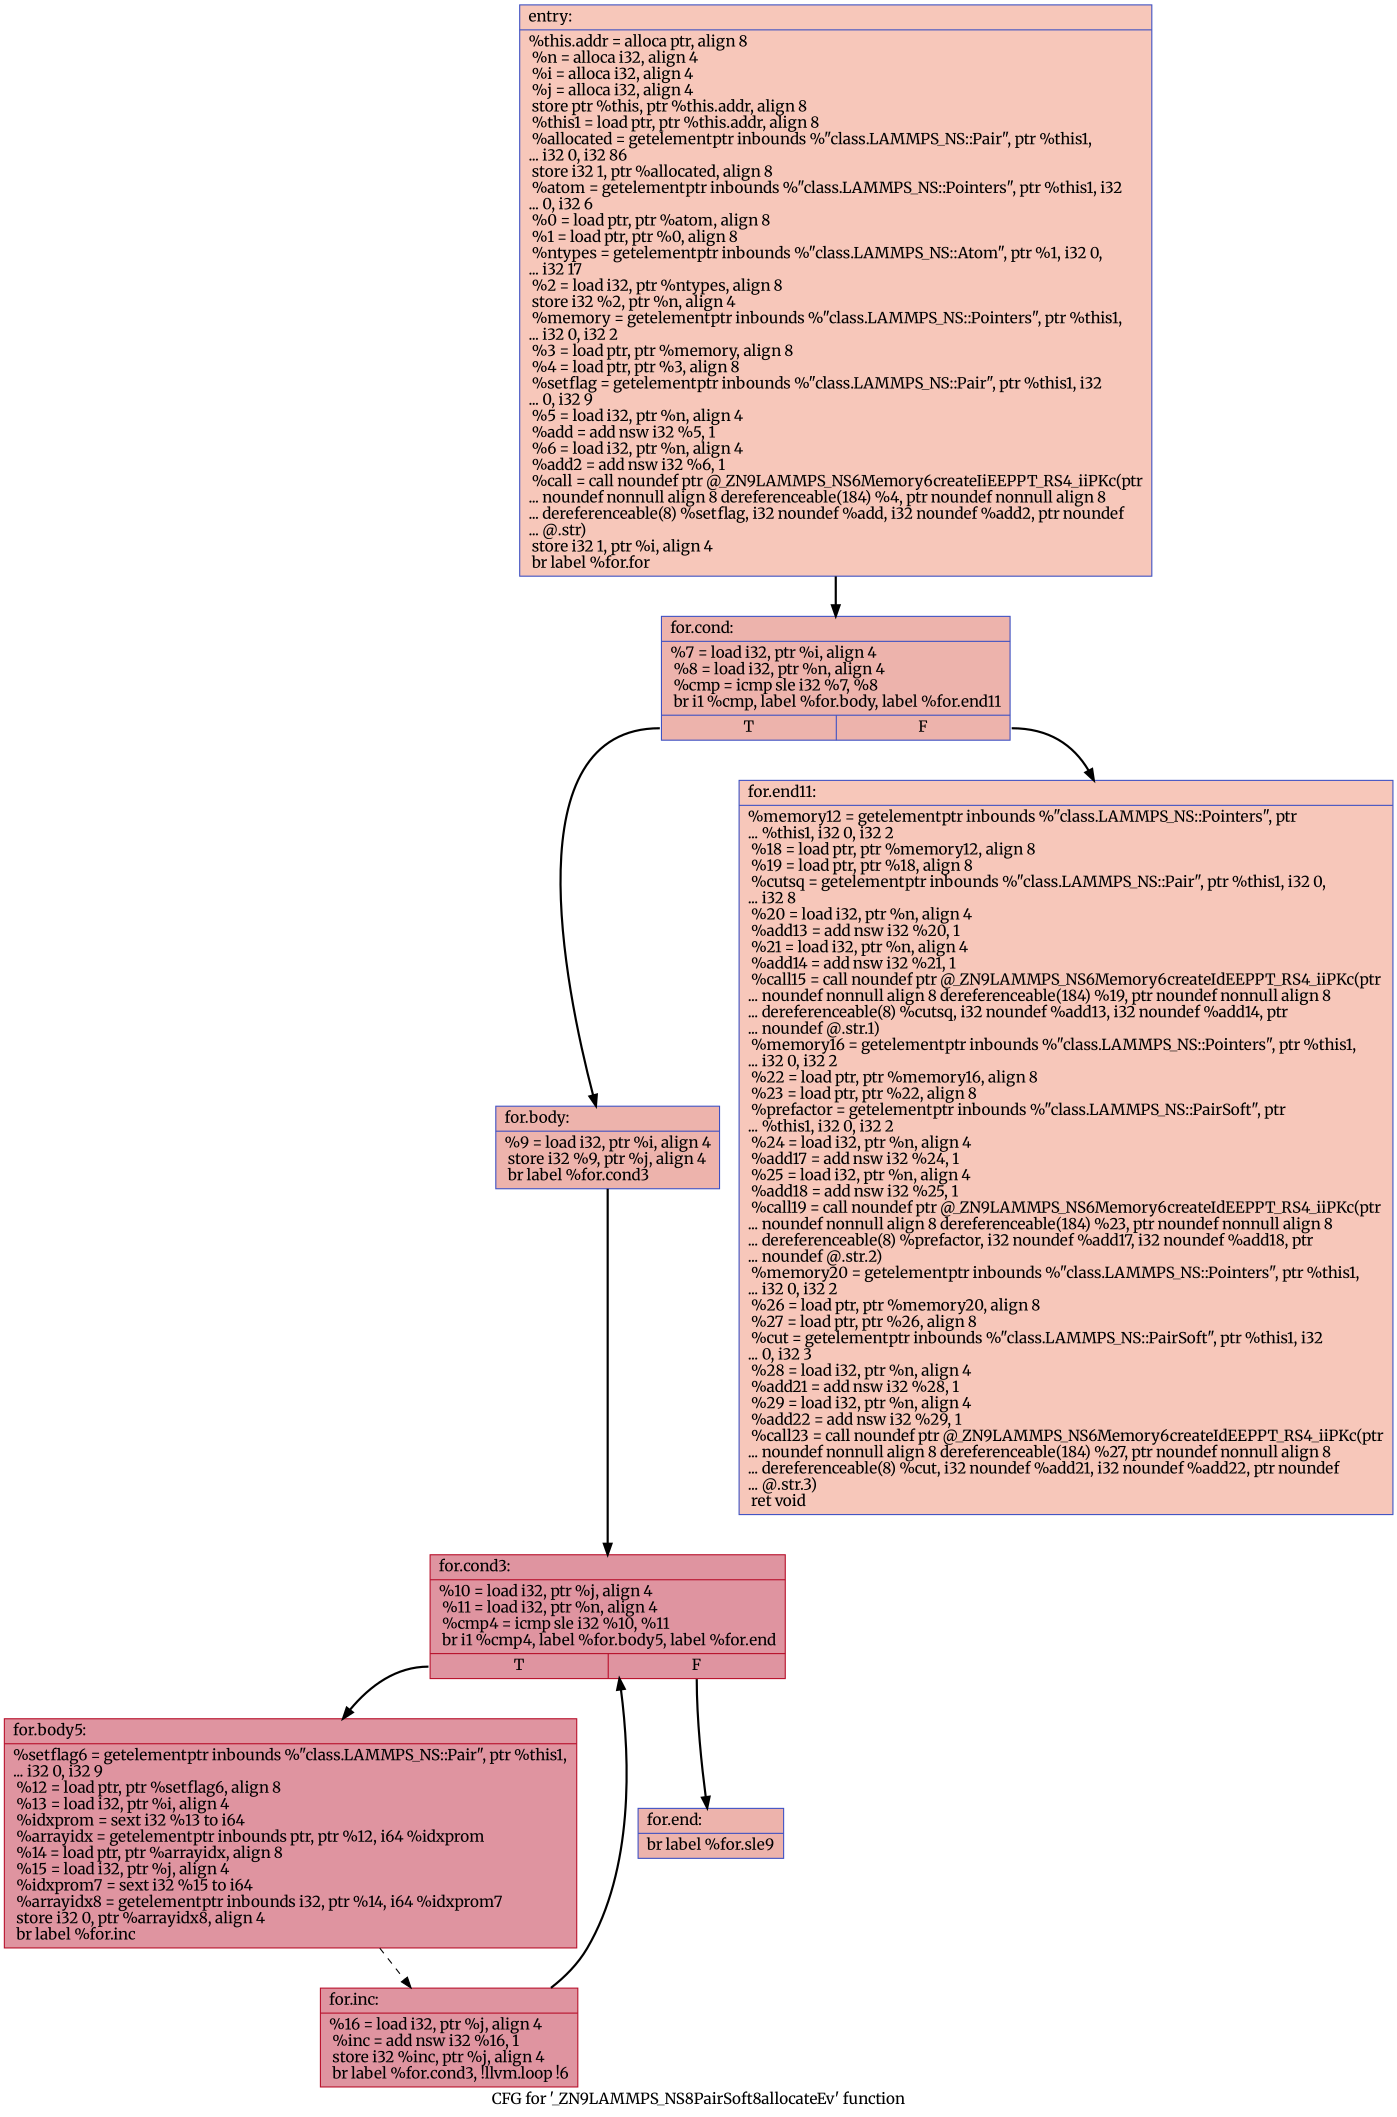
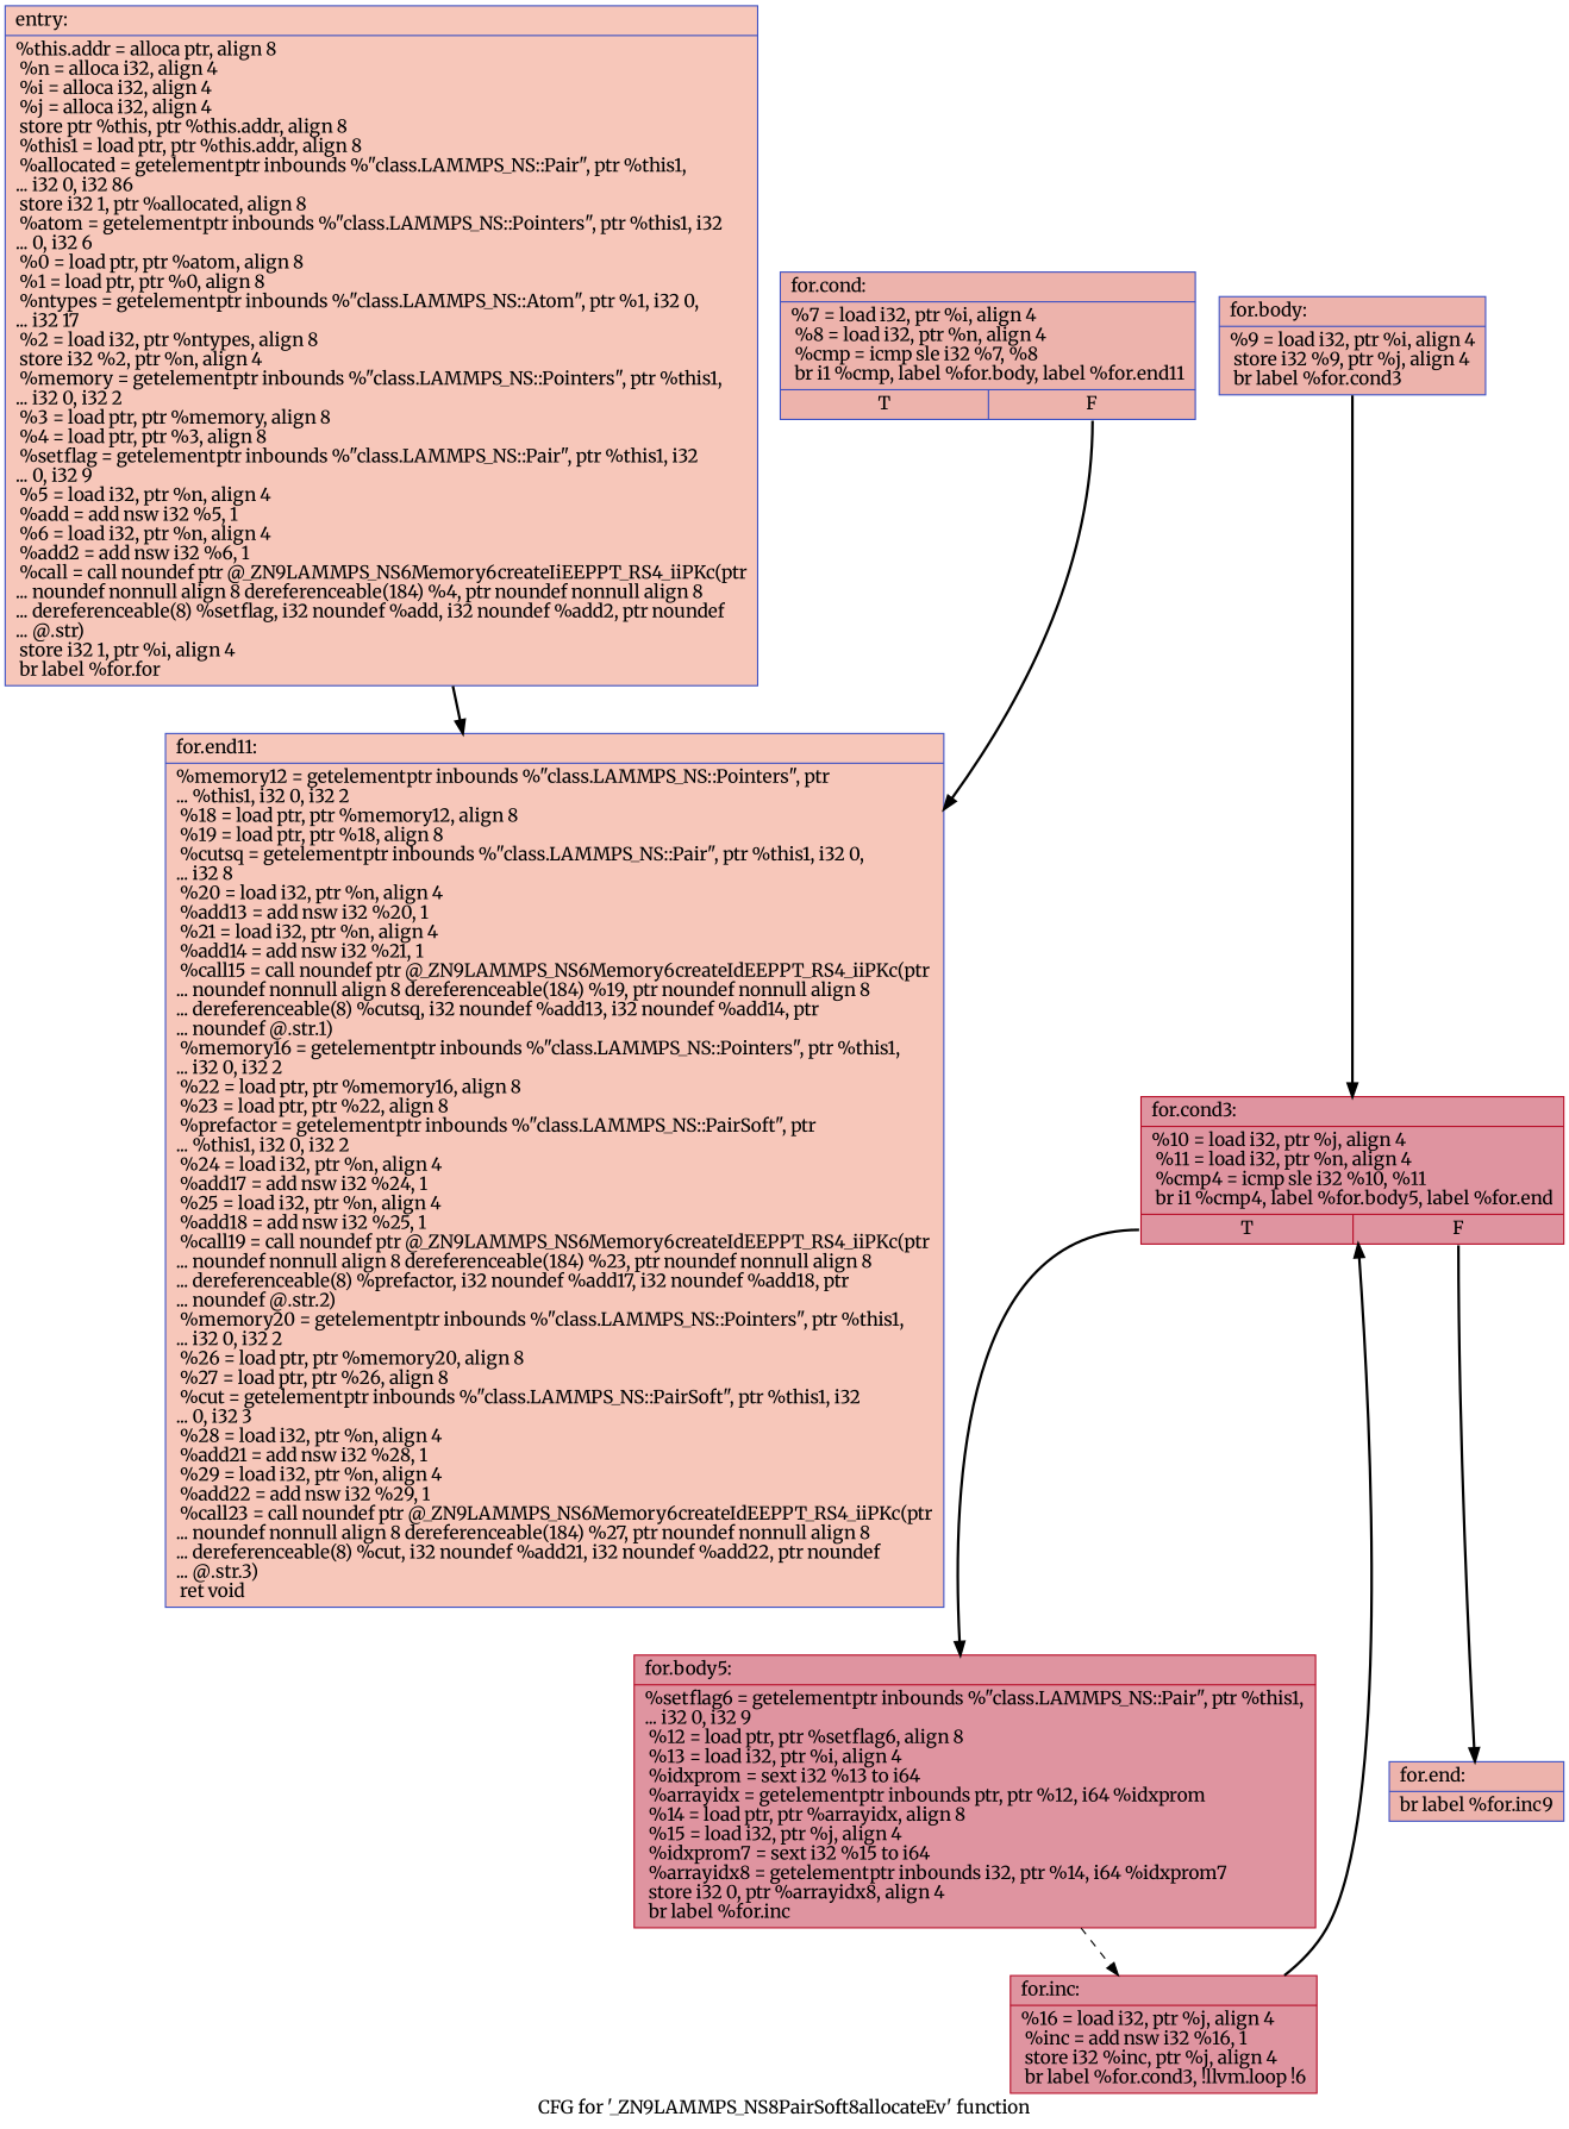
  digraph {
    fontname=Merriweather
    label="CFG for '_ZN9LAMMPS_NS8PairSoft8allocateEv' function"
    node [color="#3d50c3ff" fillcolor="#d6524470" fontname=Merriweather shape=record style=filled]
    edge [fontname=Merriweather style=bold]
    n1 [fillcolor="#ec7f6370" label="{entry:\l|  %this.addr = alloca ptr, align 8\l  %n = alloca i32, align 4\l  %i = alloca i32, align 4\l  %j = alloca i32, align 4\l  store ptr %this, ptr %this.addr, align 8\l  %this1 = load ptr, ptr %this.addr, align 8\l  %allocated = getelementptr inbounds %\"class.LAMMPS_NS::Pair\", ptr %this1,\l... i32 0, i32 86\l  store i32 1, ptr %allocated, align 8\l  %atom = getelementptr inbounds %\"class.LAMMPS_NS::Pointers\", ptr %this1, i32\l... 0, i32 6\l  %0 = load ptr, ptr %atom, align 8\l  %1 = load ptr, ptr %0, align 8\l  %ntypes = getelementptr inbounds %\"class.LAMMPS_NS::Atom\", ptr %1, i32 0,\l... i32 17\l  %2 = load i32, ptr %ntypes, align 8\l  store i32 %2, ptr %n, align 4\l  %memory = getelementptr inbounds %\"class.LAMMPS_NS::Pointers\", ptr %this1,\l... i32 0, i32 2\l  %3 = load ptr, ptr %memory, align 8\l  %4 = load ptr, ptr %3, align 8\l  %setflag = getelementptr inbounds %\"class.LAMMPS_NS::Pair\", ptr %this1, i32\l... 0, i32 9\l  %5 = load i32, ptr %n, align 4\l  %add = add nsw i32 %5, 1\l  %6 = load i32, ptr %n, align 4\l  %add2 = add nsw i32 %6, 1\l  %call = call noundef ptr @_ZN9LAMMPS_NS6Memory6createIiEEPPT_RS4_iiPKc(ptr\l... noundef nonnull align 8 dereferenceable(184) %4, ptr noundef nonnull align 8\l... dereferenceable(8) %setflag, i32 noundef %add, i32 noundef %add2, ptr noundef\l... @.str)\l  store i32 1, ptr %i, align 4\l  br label %for.for\l}"]
    n2 [label="{for.cond:\l|  %7 = load i32, ptr %i, align 4\l  %8 = load i32, ptr %n, align 4\l  %cmp = icmp sle i32 %7, %8\l  br i1 %cmp, label %for.body, label %for.end11\l|{<s0>T|<s1>F}}"]
    n3 [label="{for.body:\l|  %9 = load i32, ptr %i, align 4\l  store i32 %9, ptr %j, align 4\l  br label %for.cond3\l}"]
    n4 [fillcolor="#ec7f6370" label="{for.end11:\l|  %memory12 = getelementptr inbounds %\"class.LAMMPS_NS::Pointers\", ptr\l... %this1, i32 0, i32 2\l  %18 = load ptr, ptr %memory12, align 8\l  %19 = load ptr, ptr %18, align 8\l  %cutsq = getelementptr inbounds %\"class.LAMMPS_NS::Pair\", ptr %this1, i32 0,\l... i32 8\l  %20 = load i32, ptr %n, align 4\l  %add13 = add nsw i32 %20, 1\l  %21 = load i32, ptr %n, align 4\l  %add14 = add nsw i32 %21, 1\l  %call15 = call noundef ptr @_ZN9LAMMPS_NS6Memory6createIdEEPPT_RS4_iiPKc(ptr\l... noundef nonnull align 8 dereferenceable(184) %19, ptr noundef nonnull align 8\l... dereferenceable(8) %cutsq, i32 noundef %add13, i32 noundef %add14, ptr\l... noundef @.str.1)\l  %memory16 = getelementptr inbounds %\"class.LAMMPS_NS::Pointers\", ptr %this1,\l... i32 0, i32 2\l  %22 = load ptr, ptr %memory16, align 8\l  %23 = load ptr, ptr %22, align 8\l  %prefactor = getelementptr inbounds %\"class.LAMMPS_NS::PairSoft\", ptr\l... %this1, i32 0, i32 2\l  %24 = load i32, ptr %n, align 4\l  %add17 = add nsw i32 %24, 1\l  %25 = load i32, ptr %n, align 4\l  %add18 = add nsw i32 %25, 1\l  %call19 = call noundef ptr @_ZN9LAMMPS_NS6Memory6createIdEEPPT_RS4_iiPKc(ptr\l... noundef nonnull align 8 dereferenceable(184) %23, ptr noundef nonnull align 8\l... dereferenceable(8) %prefactor, i32 noundef %add17, i32 noundef %add18, ptr\l... noundef @.str.2)\l  %memory20 = getelementptr inbounds %\"class.LAMMPS_NS::Pointers\", ptr %this1,\l... i32 0, i32 2\l  %26 = load ptr, ptr %memory20, align 8\l  %27 = load ptr, ptr %26, align 8\l  %cut = getelementptr inbounds %\"class.LAMMPS_NS::PairSoft\", ptr %this1, i32\l... 0, i32 3\l  %28 = load i32, ptr %n, align 4\l  %add21 = add nsw i32 %28, 1\l  %29 = load i32, ptr %n, align 4\l  %add22 = add nsw i32 %29, 1\l  %call23 = call noundef ptr @_ZN9LAMMPS_NS6Memory6createIdEEPPT_RS4_iiPKc(ptr\l... noundef nonnull align 8 dereferenceable(184) %27, ptr noundef nonnull align 8\l... dereferenceable(8) %cut, i32 noundef %add21, i32 noundef %add22, ptr noundef\l... @.str.3)\l  ret void\l}"]
    n5 [color="#b70d28ff" fillcolor="#b70d2870" label="{for.cond3:\l|  %10 = load i32, ptr %j, align 4\l  %11 = load i32, ptr %n, align 4\l  %cmp4 = icmp sle i32 %10, %11\l  br i1 %cmp4, label %for.body5, label %for.end\l|{<s0>T|<s1>F}}"]
    n6 [color="#b70d28ff" fillcolor="#b70d2870" label="{for.body5:\l|  %setflag6 = getelementptr inbounds %\"class.LAMMPS_NS::Pair\", ptr %this1,\l... i32 0, i32 9\l  %12 = load ptr, ptr %setflag6, align 8\l  %13 = load i32, ptr %i, align 4\l  %idxprom = sext i32 %13 to i64\l  %arrayidx = getelementptr inbounds ptr, ptr %12, i64 %idxprom\l  %14 = load ptr, ptr %arrayidx, align 8\l  %15 = load i32, ptr %j, align 4\l  %idxprom7 = sext i32 %15 to i64\l  %arrayidx8 = getelementptr inbounds i32, ptr %14, i64 %idxprom7\l  store i32 0, ptr %arrayidx8, align 4\l  br label %for.inc\l}"]
-   n7 [label="{for.end:\l|  br label %for.sle9\l}"]
+   n7 [label="{for.end:\l|  br label %for.inc9\l}"]
    n8 [color="#b70d28ff" fillcolor="#b70d2870" label="{for.inc:\l|  %16 = load i32, ptr %j, align 4\l  %inc = add nsw i32 %16, 1\l  store i32 %inc, ptr %j, align 4\l  br label %for.cond3, !llvm.loop !6\l}"]
-   n1 -> n2
-   n2 -> n3 [tailport=s0]
+   n1 -> n4
    n2 -> n4 [tailport=s1]
    n3 -> n5
    n5 -> n6 [tailport=s0]
    n5 -> n7 [tailport=s1]
    n6 -> n8 [style=dashed]
    n8 -> n5
  }
